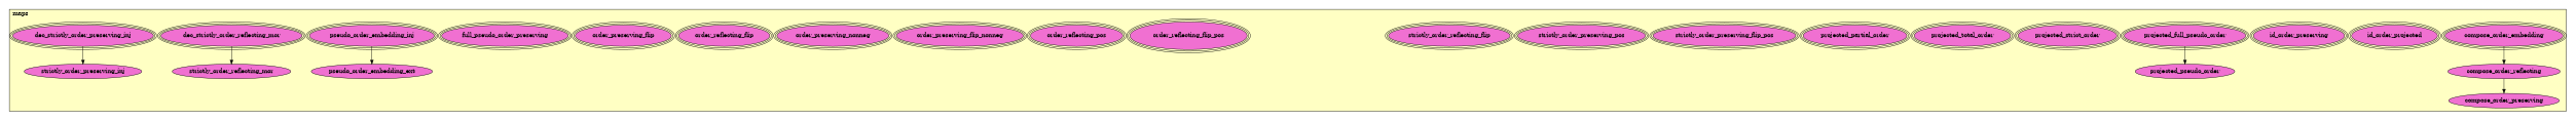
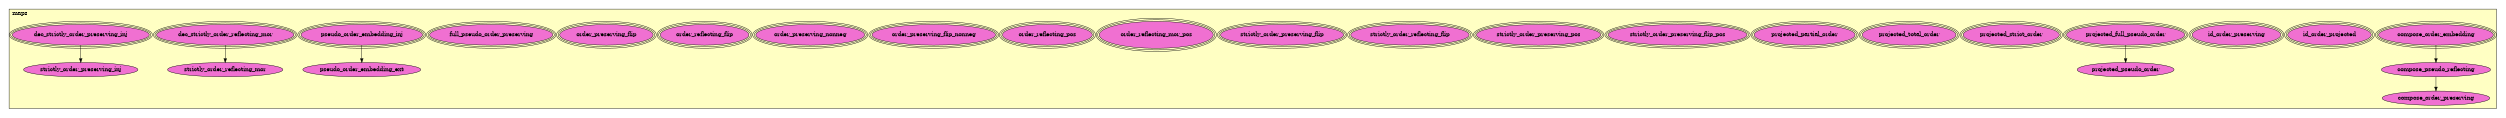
  digraph {
    node [fillcolor="#F070D1" peripheries=3 style=filled]
    n1 [label=compose_order_embedding]
-   n2 [label=compose_order_reflecting peripheries=""]
+   n2 [label=compose_pseudo_reflecting peripheries=""]
    n3 [label=compose_order_preserving peripheries=""]
    n4 [label=id_order_projected]
    n5 [label=id_order_preserving]
    n6 [label=projected_full_pseudo_order]
    n7 [label=projected_pseudo_order peripheries=""]
    n8 [label=projected_strict_order]
    n9 [label=projected_total_order]
    n10 [label=projected_partial_order]
    n11 [label=strictly_order_preserving_flip_pos]
    n12 [label=strictly_order_preserving_pos]
    n13 [label=strictly_order_reflecting_flip]
-   n15 [label=order_reflecting_flip_pos]
+   n14 [label=strictly_order_preserving_flip]
+   n15 [label=order_reflecting_mor_pos]
    n16 [label=order_reflecting_pos]
    n17 [label=order_preserving_flip_nonneg]
    n18 [label=order_preserving_nonneg]
    n19 [label=order_reflecting_flip]
    n20 [label=order_preserving_flip]
    n21 [label=full_pseudo_order_preserving]
    n22 [label=pseudo_order_embedding_inj]
    n23 [label=pseudo_order_embedding_ext peripheries=""]
    n24 [label=dec_strictly_order_reflecting_mor]
    n25 [label=dec_strictly_order_preserving_inj]
    n26 [label=strictly_order_reflecting_mor peripheries=""]
    n27 [label=strictly_order_preserving_inj peripheries=""]
    subgraph cluster_1 {
      fillcolor="#FFFFC3"
      label=maps
      labeljust=l
      style=filled
      n1
      n2
      n3
      n4
      n5
      n6
      n7
      n8
      n9
      n10
      n11
      n12
      n13
+     n14
      n15
      n16
      n17
      n18
      n19
      n20
      n21
      n22
      n23
      n24
      n25
      n26
      n27
    }
    n1 -> n2
    n2 -> n3
    n6 -> n7
    n22 -> n23
    n24 -> n26
    n25 -> n27
  }
